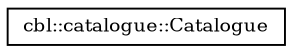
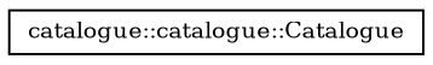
  digraph {
    rankdir=LR
    fontname="DejaVu Serif"
-   n1 [color=black fillcolor=white fontname="DejaVu Serif" fontsize=10 height=0.2 label="cbl::catalogue::Catalogue" shape=record style=filled width=0.4]
+   n1 [color=black fillcolor=white fontname="DejaVu Serif" fontsize=10 height=0.2 label="catalogue::catalogue::Catalogue" shape=record style=filled width=0.4]
  }
